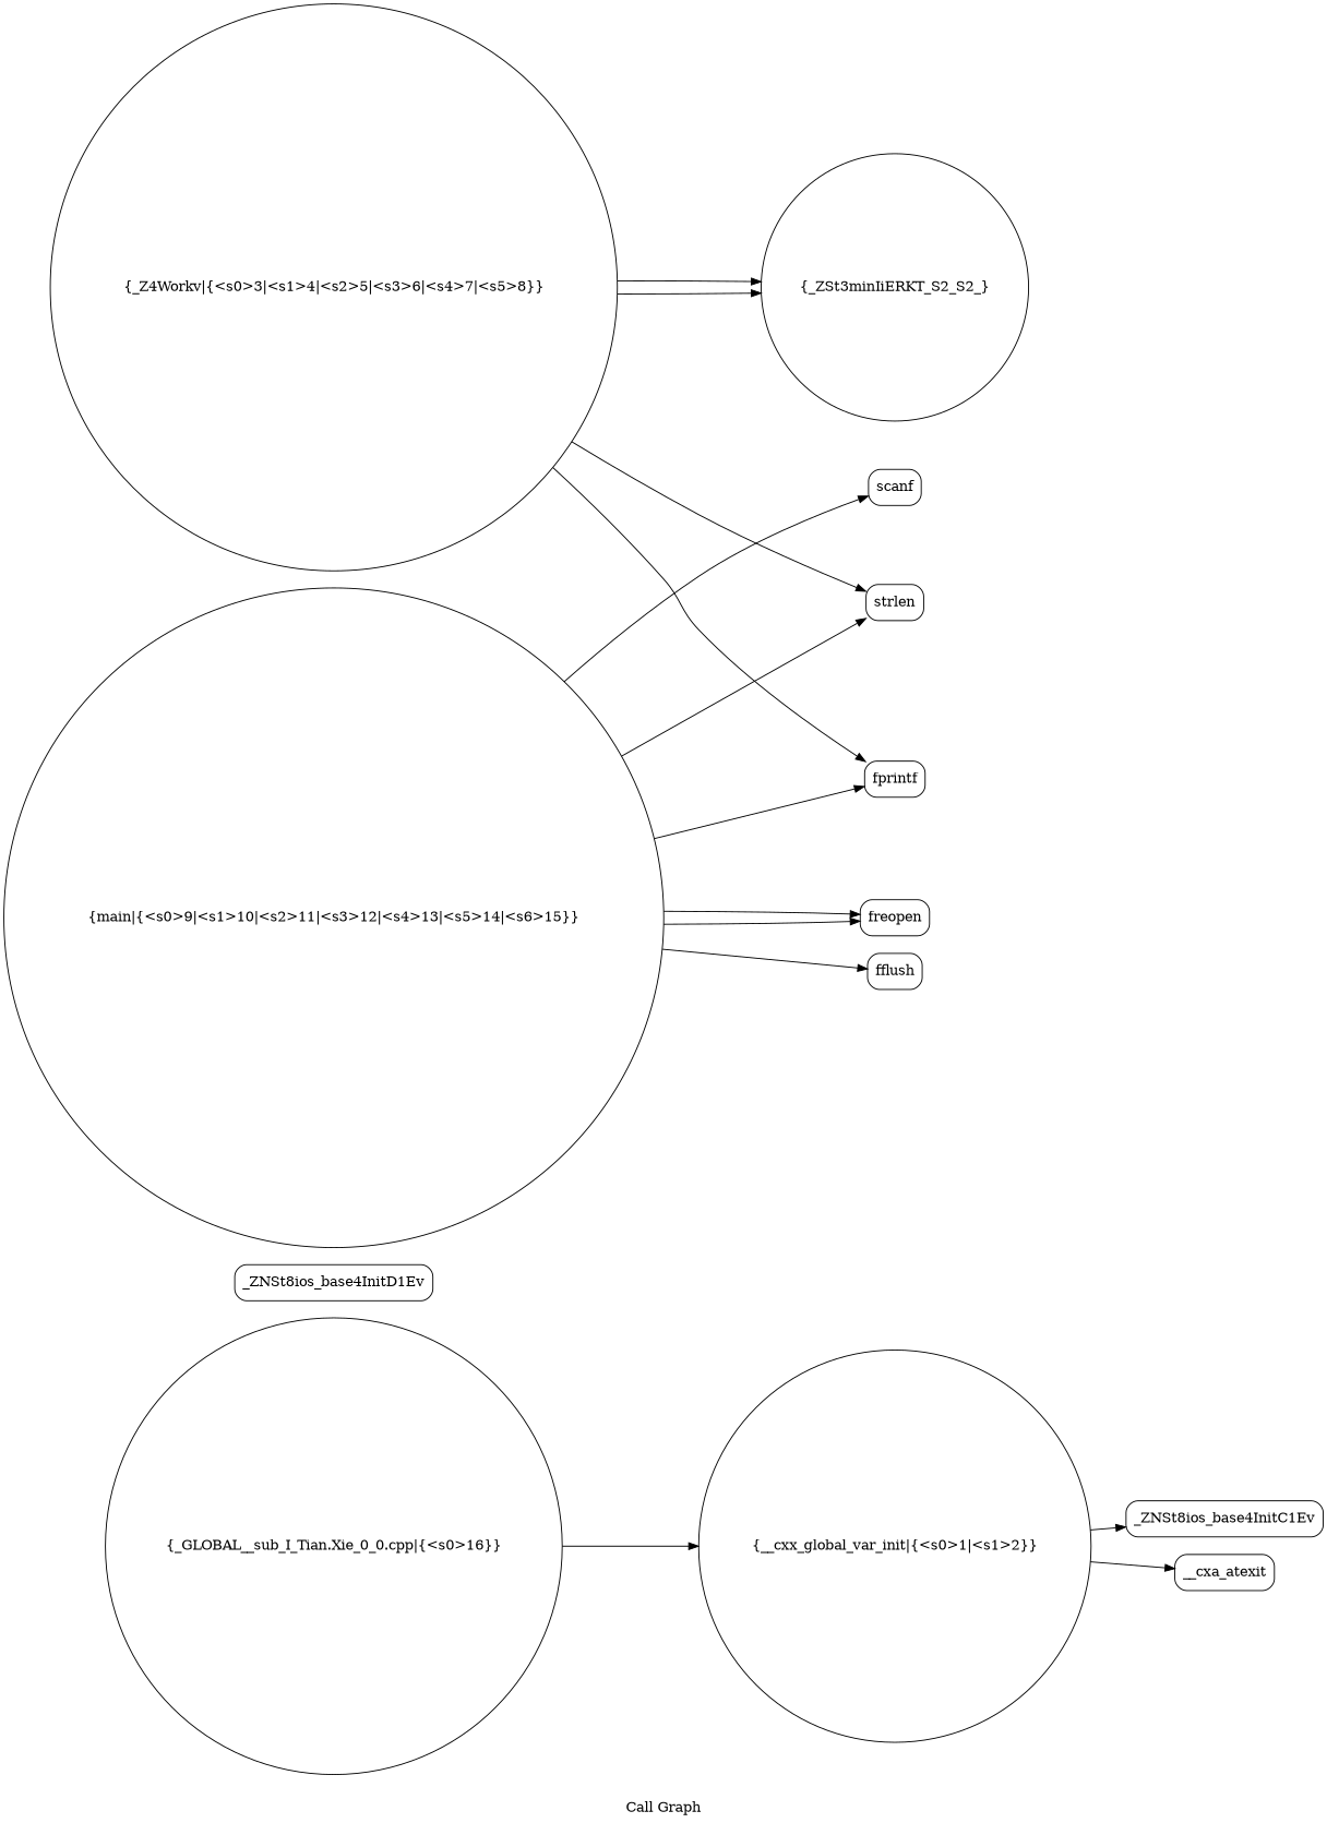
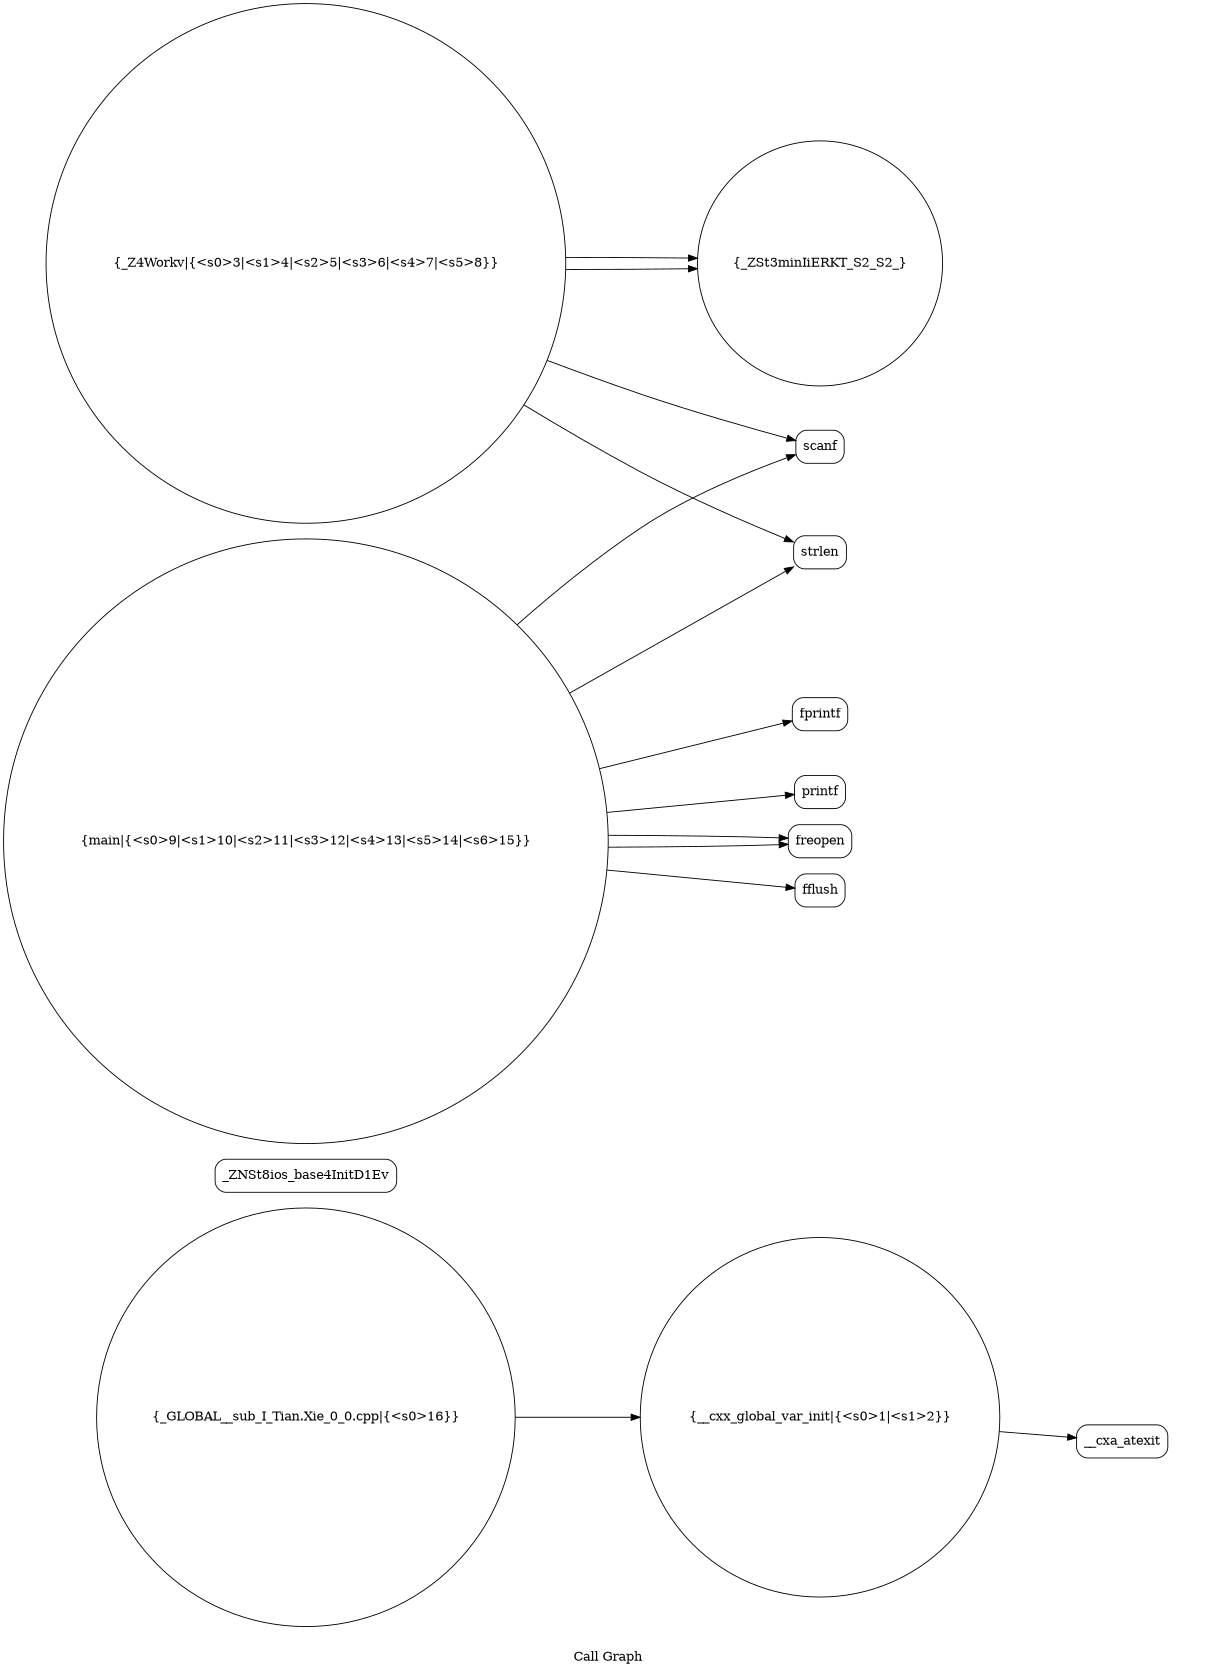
  digraph {
    label="Call Graph"
    rankdir=LR
    node [shape=Mrecord]
    edge [color=black tailport=s0]
    n1 [label="{__cxx_global_var_init|{<s0>1|<s1>2}}" shape=circle]
-   n2 [label="{_ZNSt8ios_base4InitC1Ev}"]
    n3 [label="{__cxa_atexit}"]
    n4 [label="{_GLOBAL__sub_I_Tian.Xie_0_0.cpp|{<s0>16}}" shape=circle]
    n5 [label="{_ZNSt8ios_base4InitD1Ev}"]
+   n6 [label="{printf}"]
    n7 [label="{_Z4Workv|{<s0>3|<s1>4|<s2>5|<s3>6|<s4>7|<s5>8}}" shape=circle]
    n8 [label="{scanf}"]
    n9 [label="{strlen}"]
    n10 [label="{_ZSt3minIiERKT_S2_S2_}" shape=circle]
    n11 [label="{freopen}"]
    n12 [label="{fflush}"]
    n13 [label="{main|{<s0>9|<s1>10|<s2>11|<s3>12|<s4>13|<s5>14|<s6>15}}" shape=circle]
    n14 [label="{fprintf}"]
-   n1 -> n2
    n1 -> n3 [tailport=s1]
    n4 -> n1
-   n7 -> n14
+   n7 -> n8
    n7 -> n9 [tailport=s1]
    n7 -> n10 [tailport=s3]
    n7 -> n10 [tailport=s4]
+   n13 -> n6 [tailport=s3]
    n13 -> n8 [tailport=s2]
    n13 -> n9 [tailport=s5]
    n13 -> n11
    n13 -> n11 [tailport=s1]
    n13 -> n12 [tailport=s6]
    n13 -> n14 [tailport=s4]
  }
